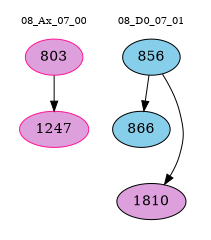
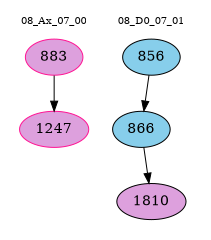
  digraph {
    node [color=black fillcolor=plum style=filled]
    edge [color=black]
-   n1 [color=deeppink label=803]
+   n1 [color=deeppink label=883]
    n2 [color=deeppink label=1247]
    n3 [fillcolor=skyblue label=856]
    n4 [fillcolor=skyblue label=866]
    n5 [label=1810]
    subgraph cluster_1 {
      color=white
      fontsize=10
      label="08_Ax_07_00"
      n1
      n2
    }
    subgraph cluster_2 {
      color=white
      fontsize=10
      label="08_D0_07_01"
      n3
      n4
      n5
    }
    n1 -> n2
    n3 -> n4
-   n3 -> n5
+   n4 -> n5
  }
